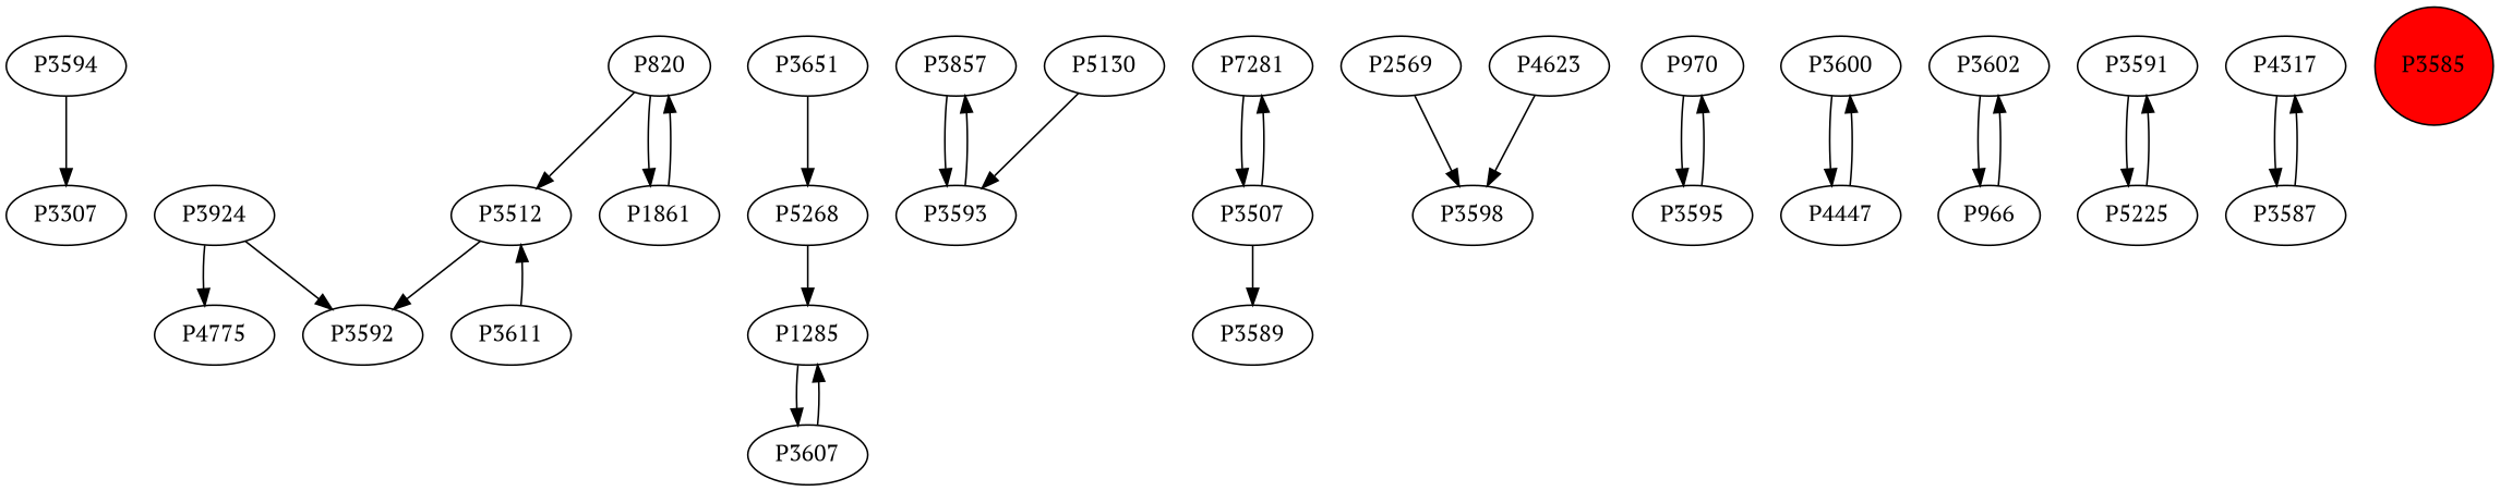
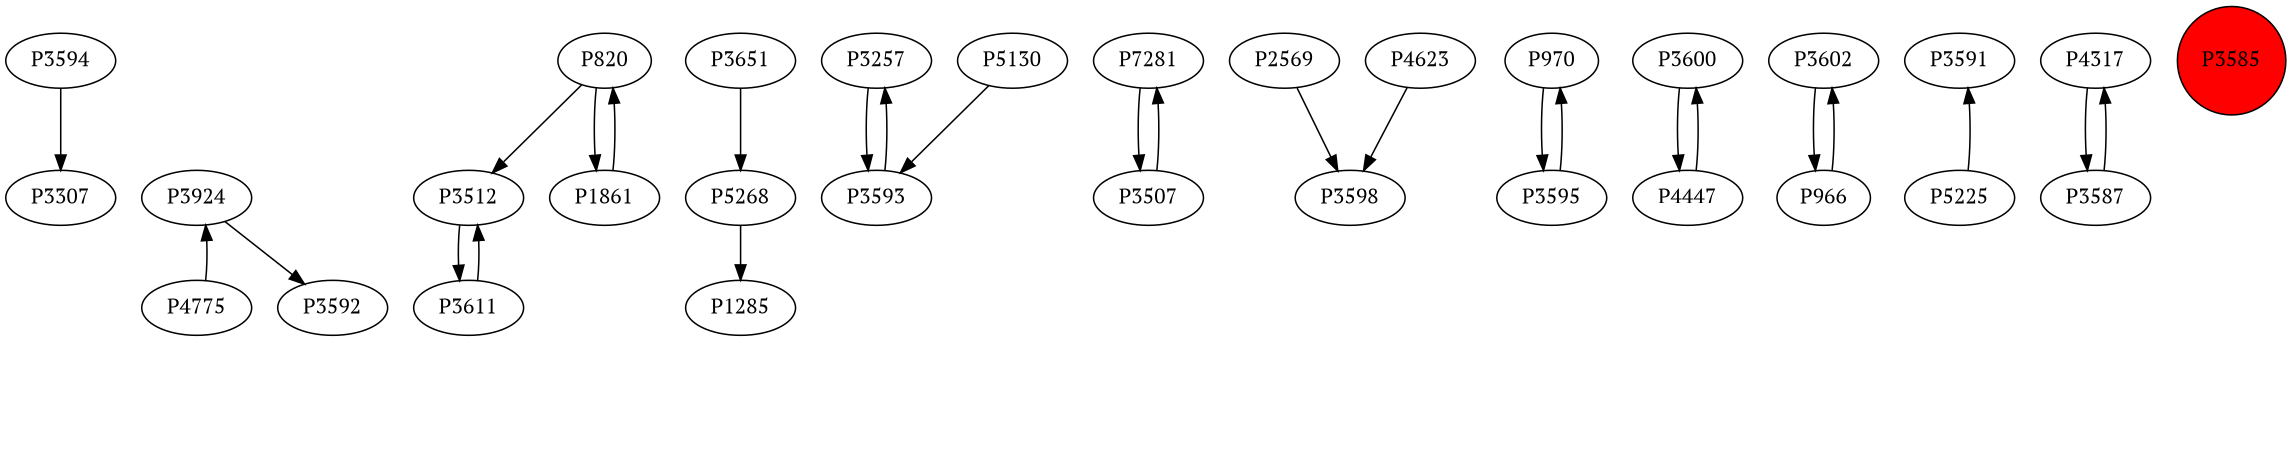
  digraph {
    fontname="PT Serif"
    node [fontname="PT Serif"]
    edge [fontname="PT Serif"]
    P3594
    P3307
    P3512
    P3611
    P4775
    P3924
    P3592
    P1285
-   P3607
-   P3257 [label=P3857]
+   P3257
    P3593
    P5130
    P7281
    P3507
-   P3589
    P2569
    P3598
    P4623
    n19 [label=P970]
    P3595
    P820
    P1861
    P5268
    P3600
    P4447
    P3602
    P966
    P3591
    P5225
    P3651
    P4317
    P3587
    P3585 [fillcolor=red shape=circle style=filled]
    P3594 -> P3307
-   P3512 -> P3592
+   P3512 -> P3611
    P3611 -> P3512
-   P3924 -> P4775
+   P4775 -> P3924
    P3924 -> P3592
-   P1285 -> P3607
-   P3607 -> P1285
    P3257 -> P3593
    P3593 -> P3257
    P5130 -> P3593
    P7281 -> P3507
    P3507 -> P7281
-   P3507 -> P3589
    P2569 -> P3598
    P4623 -> P3598
    n19 -> P3595
    P3595 -> n19
    P820 -> P3512
    P820 -> P1861
    P1861 -> P820
    P5268 -> P1285
    P3600 -> P4447
    P4447 -> P3600
    P3602 -> P966
    P966 -> P3602
-   P3591 -> P5225
    P5225 -> P3591
    P3651 -> P5268
    P4317 -> P3587
    P3587 -> P4317
  }
